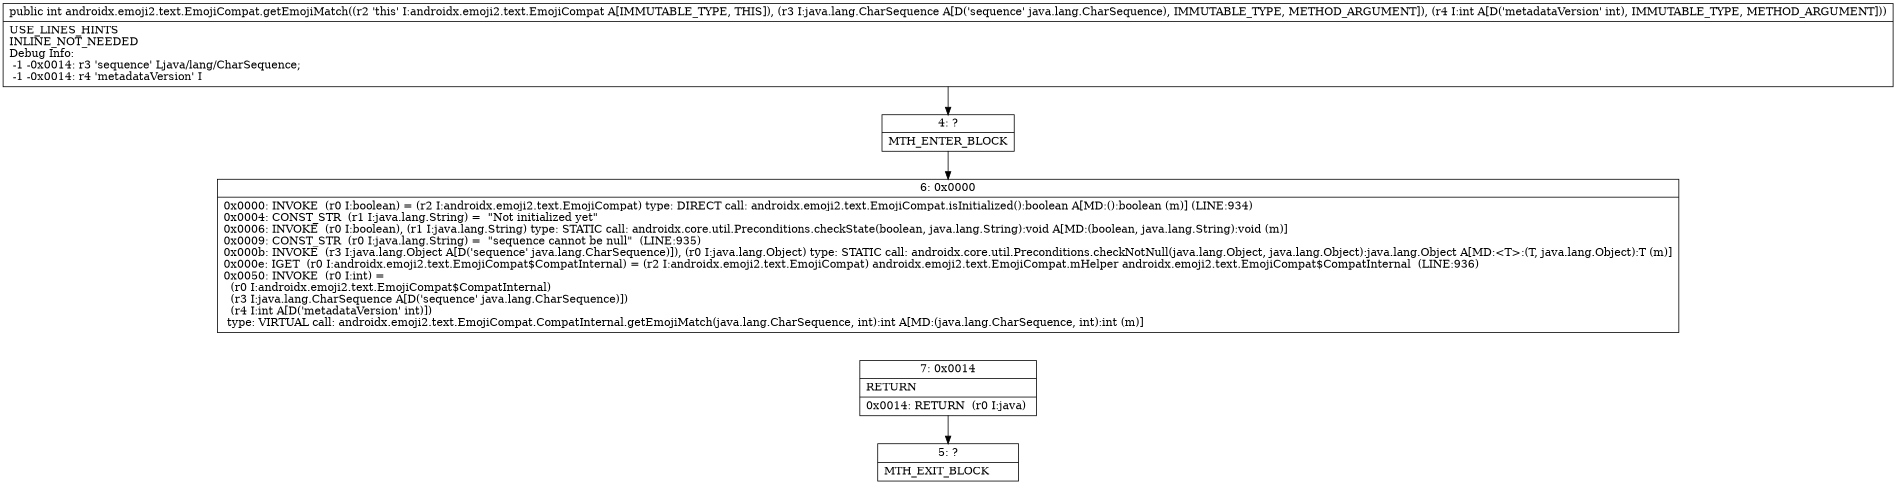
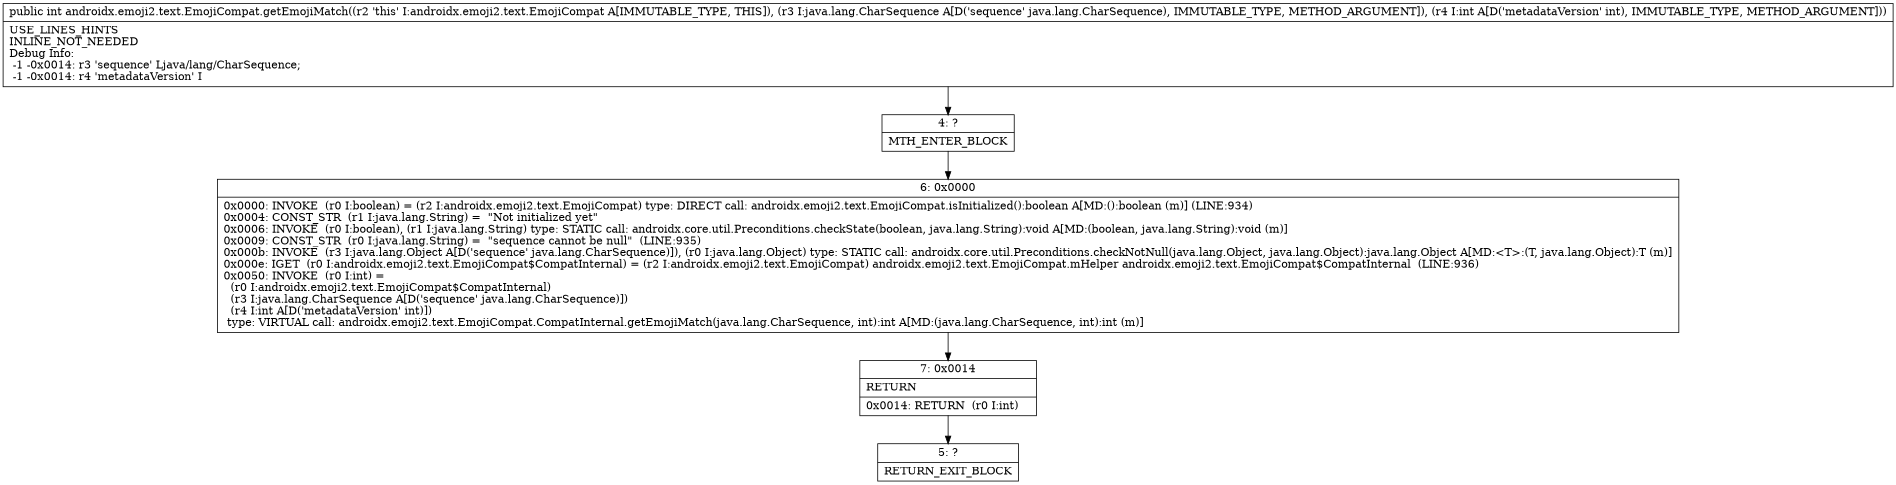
  digraph {
    node [shape=record]
    n1 [label="{4\:\ ?|MTH_ENTER_BLOCK\l}"]
    n2 [label="{6\:\ 0x0000|0x0000: INVOKE  (r0 I:boolean) = (r2 I:androidx.emoji2.text.EmojiCompat) type: DIRECT call: androidx.emoji2.text.EmojiCompat.isInitialized():boolean A[MD:():boolean (m)] (LINE:934)\l0x0004: CONST_STR  (r1 I:java.lang.String) =  \"Not initialized yet\" \l0x0006: INVOKE  (r0 I:boolean), (r1 I:java.lang.String) type: STATIC call: androidx.core.util.Preconditions.checkState(boolean, java.lang.String):void A[MD:(boolean, java.lang.String):void (m)]\l0x0009: CONST_STR  (r0 I:java.lang.String) =  \"sequence cannot be null\"  (LINE:935)\l0x000b: INVOKE  (r3 I:java.lang.Object A[D('sequence' java.lang.CharSequence)]), (r0 I:java.lang.Object) type: STATIC call: androidx.core.util.Preconditions.checkNotNull(java.lang.Object, java.lang.Object):java.lang.Object A[MD:\<T\>:(T, java.lang.Object):T (m)]\l0x000e: IGET  (r0 I:androidx.emoji2.text.EmojiCompat$CompatInternal) = (r2 I:androidx.emoji2.text.EmojiCompat) androidx.emoji2.text.EmojiCompat.mHelper androidx.emoji2.text.EmojiCompat$CompatInternal  (LINE:936)\l0x0050: INVOKE  (r0 I:int) = \l  (r0 I:androidx.emoji2.text.EmojiCompat$CompatInternal)\l  (r3 I:java.lang.CharSequence A[D('sequence' java.lang.CharSequence)])\l  (r4 I:int A[D('metadataVersion' int)])\l type: VIRTUAL call: androidx.emoji2.text.EmojiCompat.CompatInternal.getEmojiMatch(java.lang.CharSequence, int):int A[MD:(java.lang.CharSequence, int):int (m)]\l}"]
-   n3 [label="{7\:\ 0x0014|RETURN\l|0x0014: RETURN  (r0 I:java) \l}"]
-   n4 [label="{5\:\ ?|MTH_EXIT_BLOCK\l}"]
+   n3 [label="{7\:\ 0x0014|RETURN\l|0x0014: RETURN  (r0 I:int) \l}"]
+   n4 [label="{5\:\ ?|RETURN_EXIT_BLOCK\l}"]
    n5 [label="{public int androidx.emoji2.text.EmojiCompat.getEmojiMatch((r2 'this' I:androidx.emoji2.text.EmojiCompat A[IMMUTABLE_TYPE, THIS]), (r3 I:java.lang.CharSequence A[D('sequence' java.lang.CharSequence), IMMUTABLE_TYPE, METHOD_ARGUMENT]), (r4 I:int A[D('metadataVersion' int), IMMUTABLE_TYPE, METHOD_ARGUMENT]))  | USE_LINES_HINTS\lINLINE_NOT_NEEDED\lDebug Info:\l  \-1 \-0x0014: r3 'sequence' Ljava\/lang\/CharSequence;\l  \-1 \-0x0014: r4 'metadataVersion' I\l}"]
    n1 -> n2
+   n2 -> n3
    n3 -> n4
    n5 -> n1
  }
